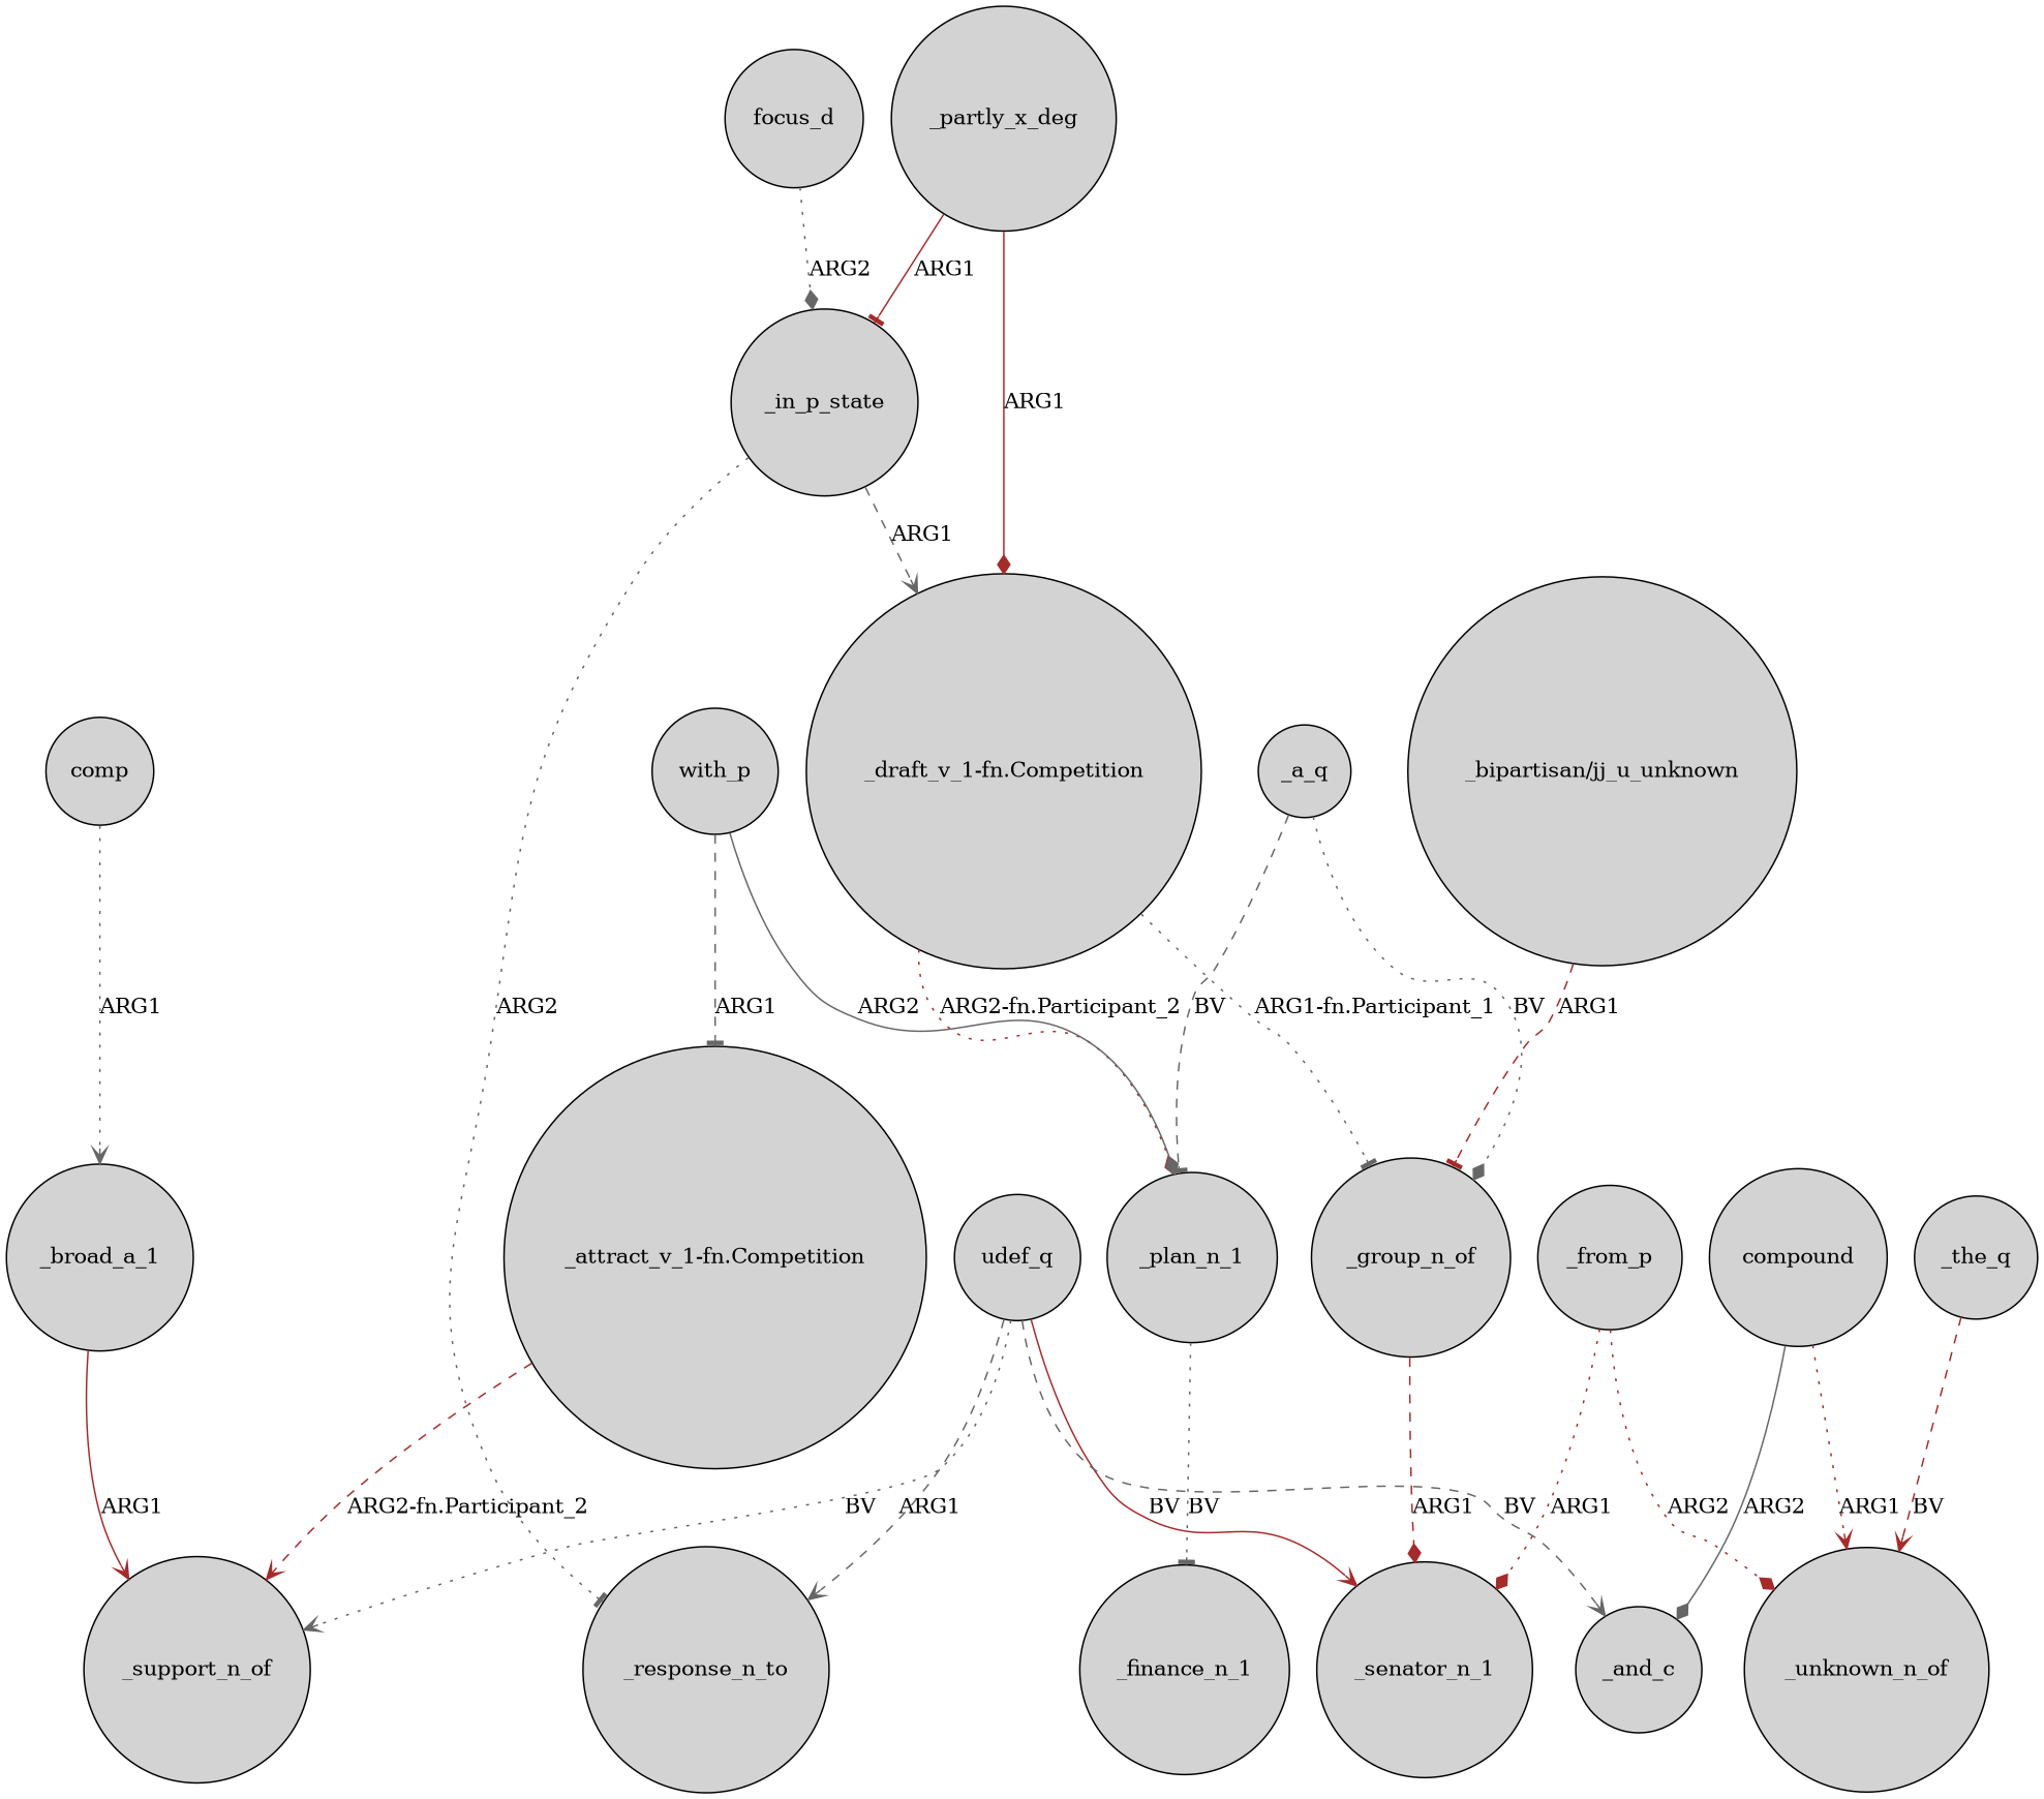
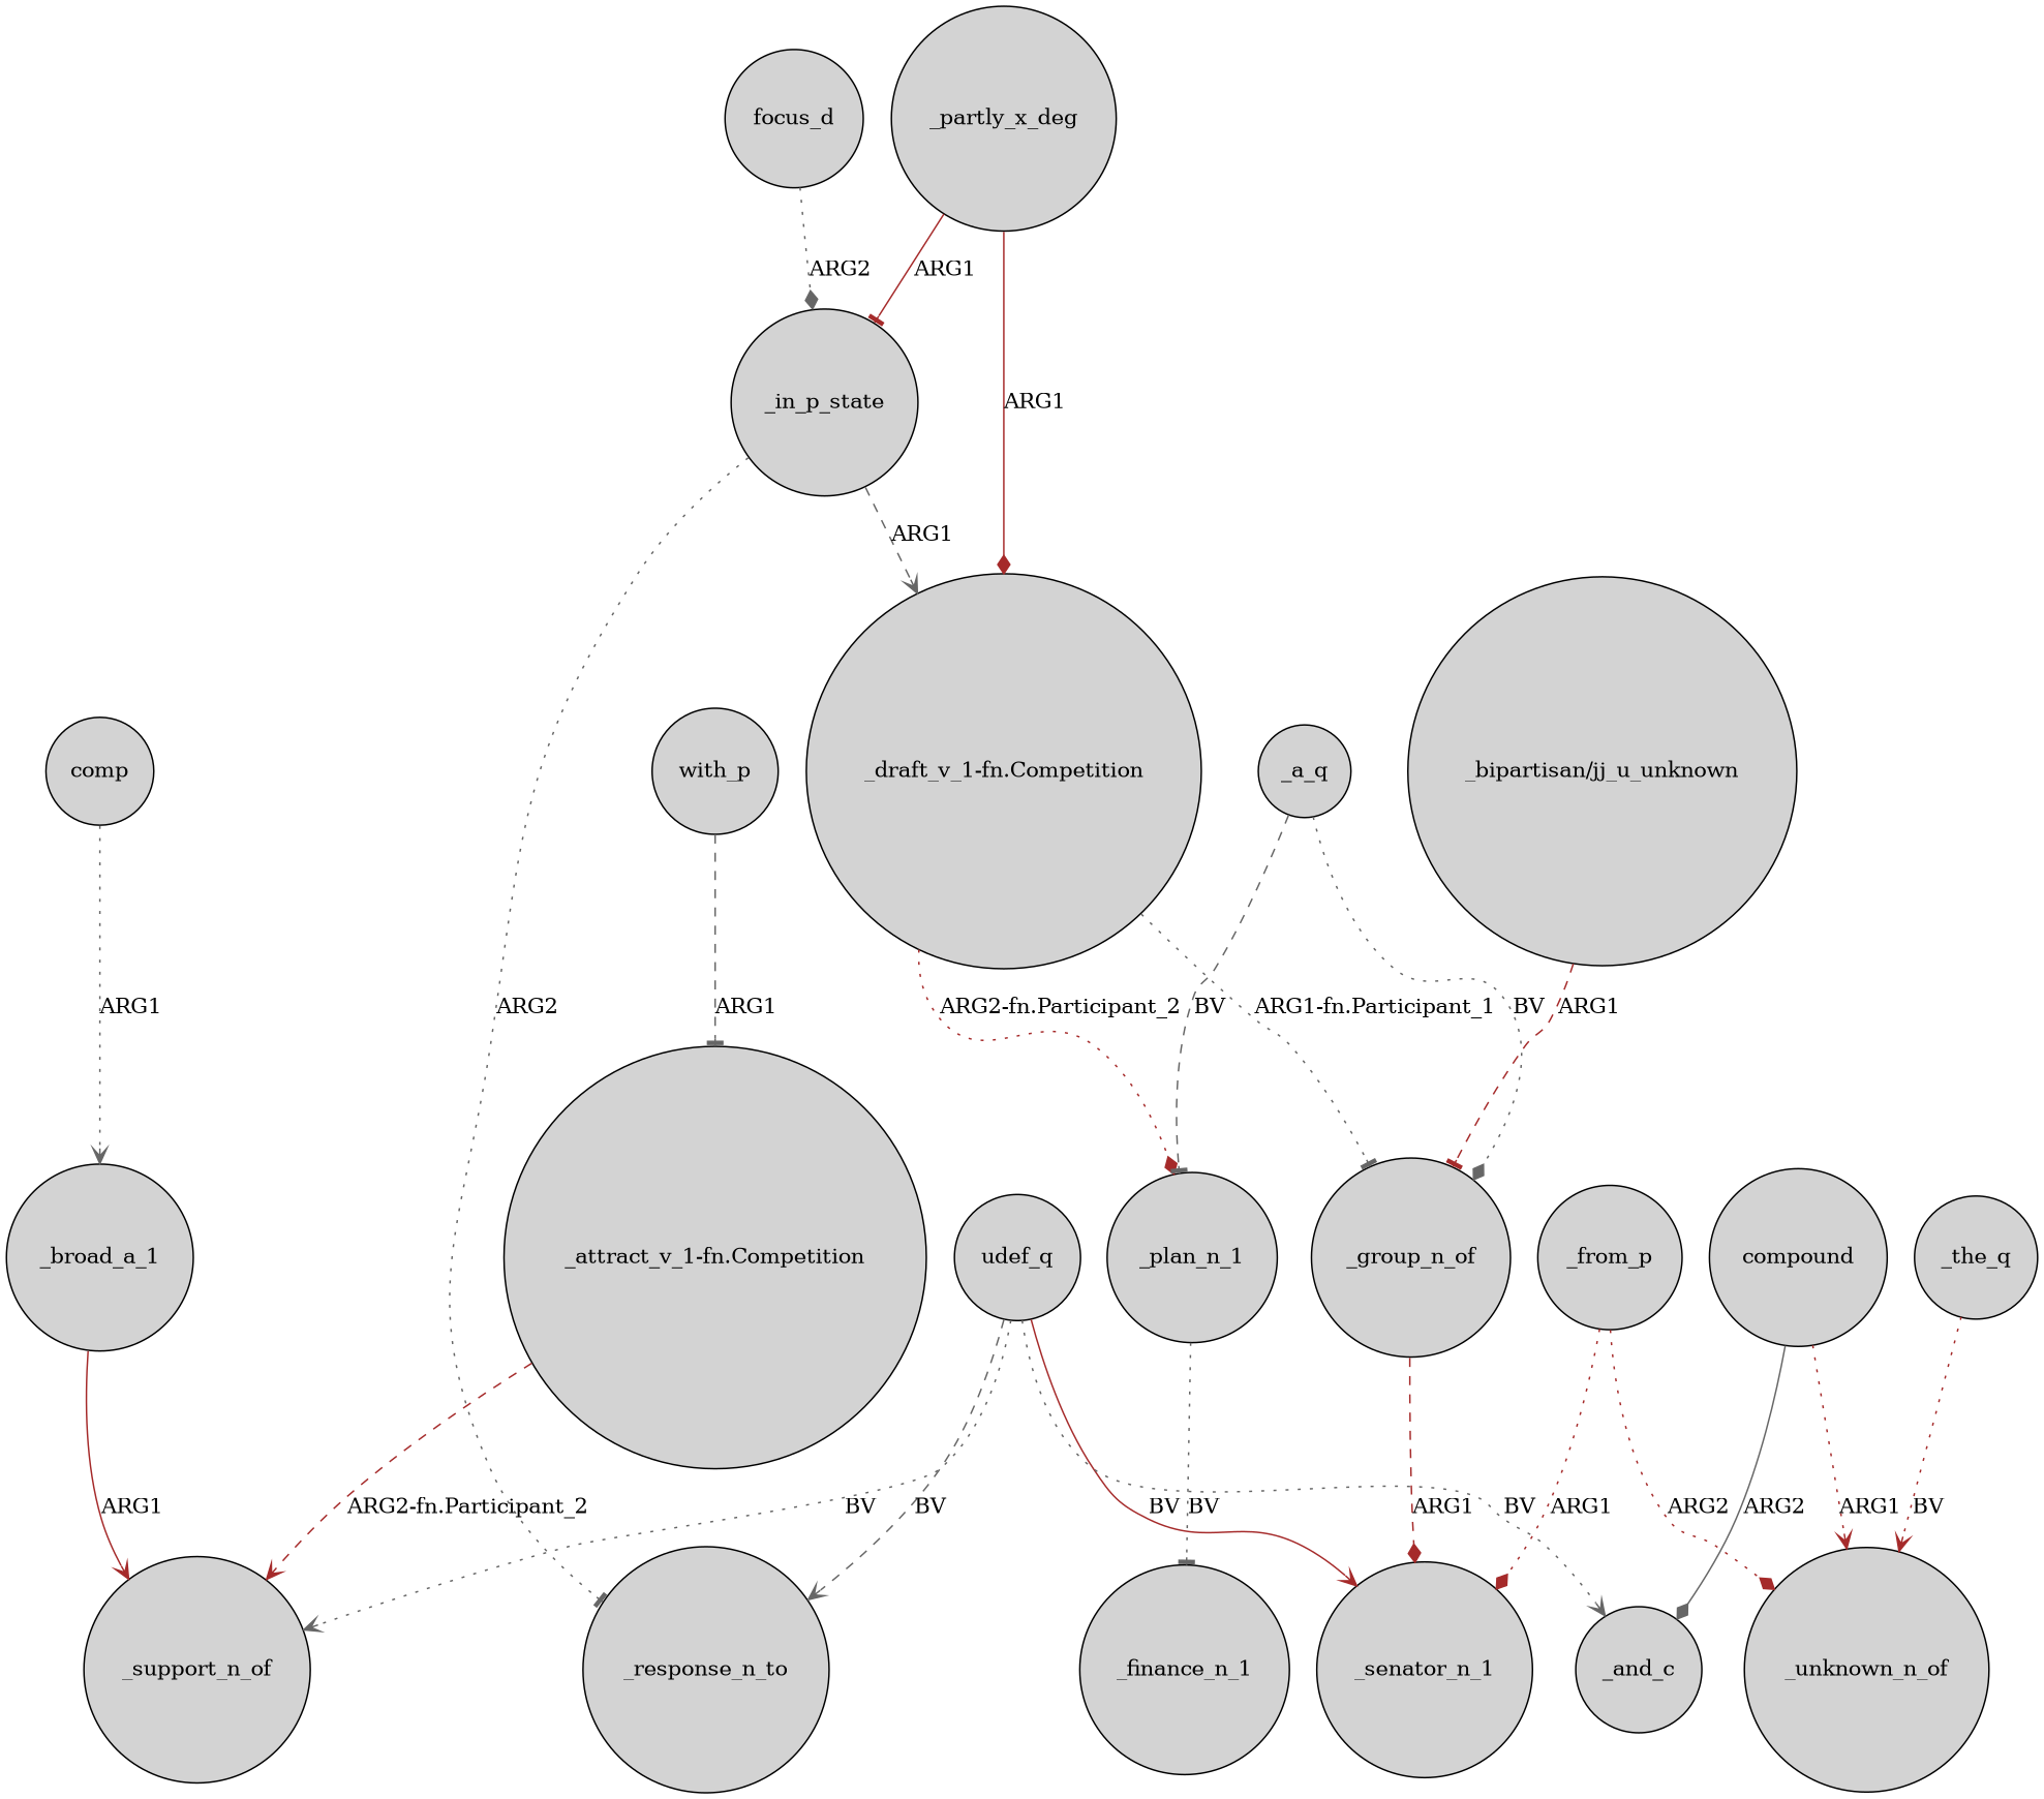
  digraph {
    node [shape=circle style=filled]
    edge [arrowhead=vee color=gray40 style=dotted]
    _broad_a_1
    _support_n_of
    focus_d
    _in_p_state
    "_draft_v_1-fn.Competition"
    _response_n_to
    _plan_n_1
    _group_n_of
    udef_q
    _senator_n_1
    _and_c
    "_attract_v_1-fn.Competition"
    _partly_x_deg
    compound
    n15 [label=_unknown_n_of]
    _from_p
    with_p
    _finance_n_1
    _a_q
    _the_q
    "_bipartisan/jj_u_unknown"
    comp
    _broad_a_1 -> _support_n_of [color=brown label=ARG1 style=solid]
    focus_d -> _in_p_state [arrowhead=diamond label=ARG2]
    _in_p_state -> "_draft_v_1-fn.Competition" [label=ARG1 style=dashed]
    _in_p_state -> _response_n_to [arrowhead=tee label=ARG2]
    "_draft_v_1-fn.Competition" -> _plan_n_1 [arrowhead=diamond color=brown label="ARG2-fn.Participant_2"]
    "_draft_v_1-fn.Competition" -> _group_n_of [arrowhead=tee label="ARG1-fn.Participant_1"]
    _plan_n_1 -> _finance_n_1 [arrowhead=tee label=BV]
    _group_n_of -> _senator_n_1 [arrowhead=diamond color=brown label=ARG1 style=dashed]
    udef_q -> _support_n_of [label=BV]
-   udef_q -> _response_n_to [label=ARG1 style=dashed]
+   udef_q -> _response_n_to [label=BV style=dashed]
    udef_q -> _senator_n_1 [color=brown label=BV style=solid]
-   udef_q -> _and_c [label=BV style=dashed]
+   udef_q -> _and_c [label=BV]
    "_attract_v_1-fn.Competition" -> _support_n_of [color=brown label="ARG2-fn.Participant_2" style=dashed]
    _partly_x_deg -> _in_p_state [arrowhead=tee color=brown label=ARG1 style=solid]
    _partly_x_deg -> "_draft_v_1-fn.Competition" [arrowhead=diamond color=brown label=ARG1 style=solid]
    compound -> _and_c [arrowhead=diamond label=ARG2 style=solid]
    compound -> n15 [color=brown label=ARG1]
    _from_p -> _senator_n_1 [arrowhead=diamond color=brown label=ARG1]
    _from_p -> n15 [arrowhead=diamond color=brown label=ARG2]
-   with_p -> _plan_n_1 [arrowhead=diamond label=ARG2 style=solid]
    with_p -> "_attract_v_1-fn.Competition" [arrowhead=tee label=ARG1 style=dashed]
    _a_q -> _plan_n_1 [arrowhead=tee label=BV style=dashed]
    _a_q -> _group_n_of [arrowhead=diamond label=BV]
-   _the_q -> n15 [color=brown label=BV style=dashed]
+   _the_q -> n15 [color=brown label=BV]
    "_bipartisan/jj_u_unknown" -> _group_n_of [arrowhead=tee color=brown label=ARG1 style=dashed]
    comp -> _broad_a_1 [label=ARG1]
  }
